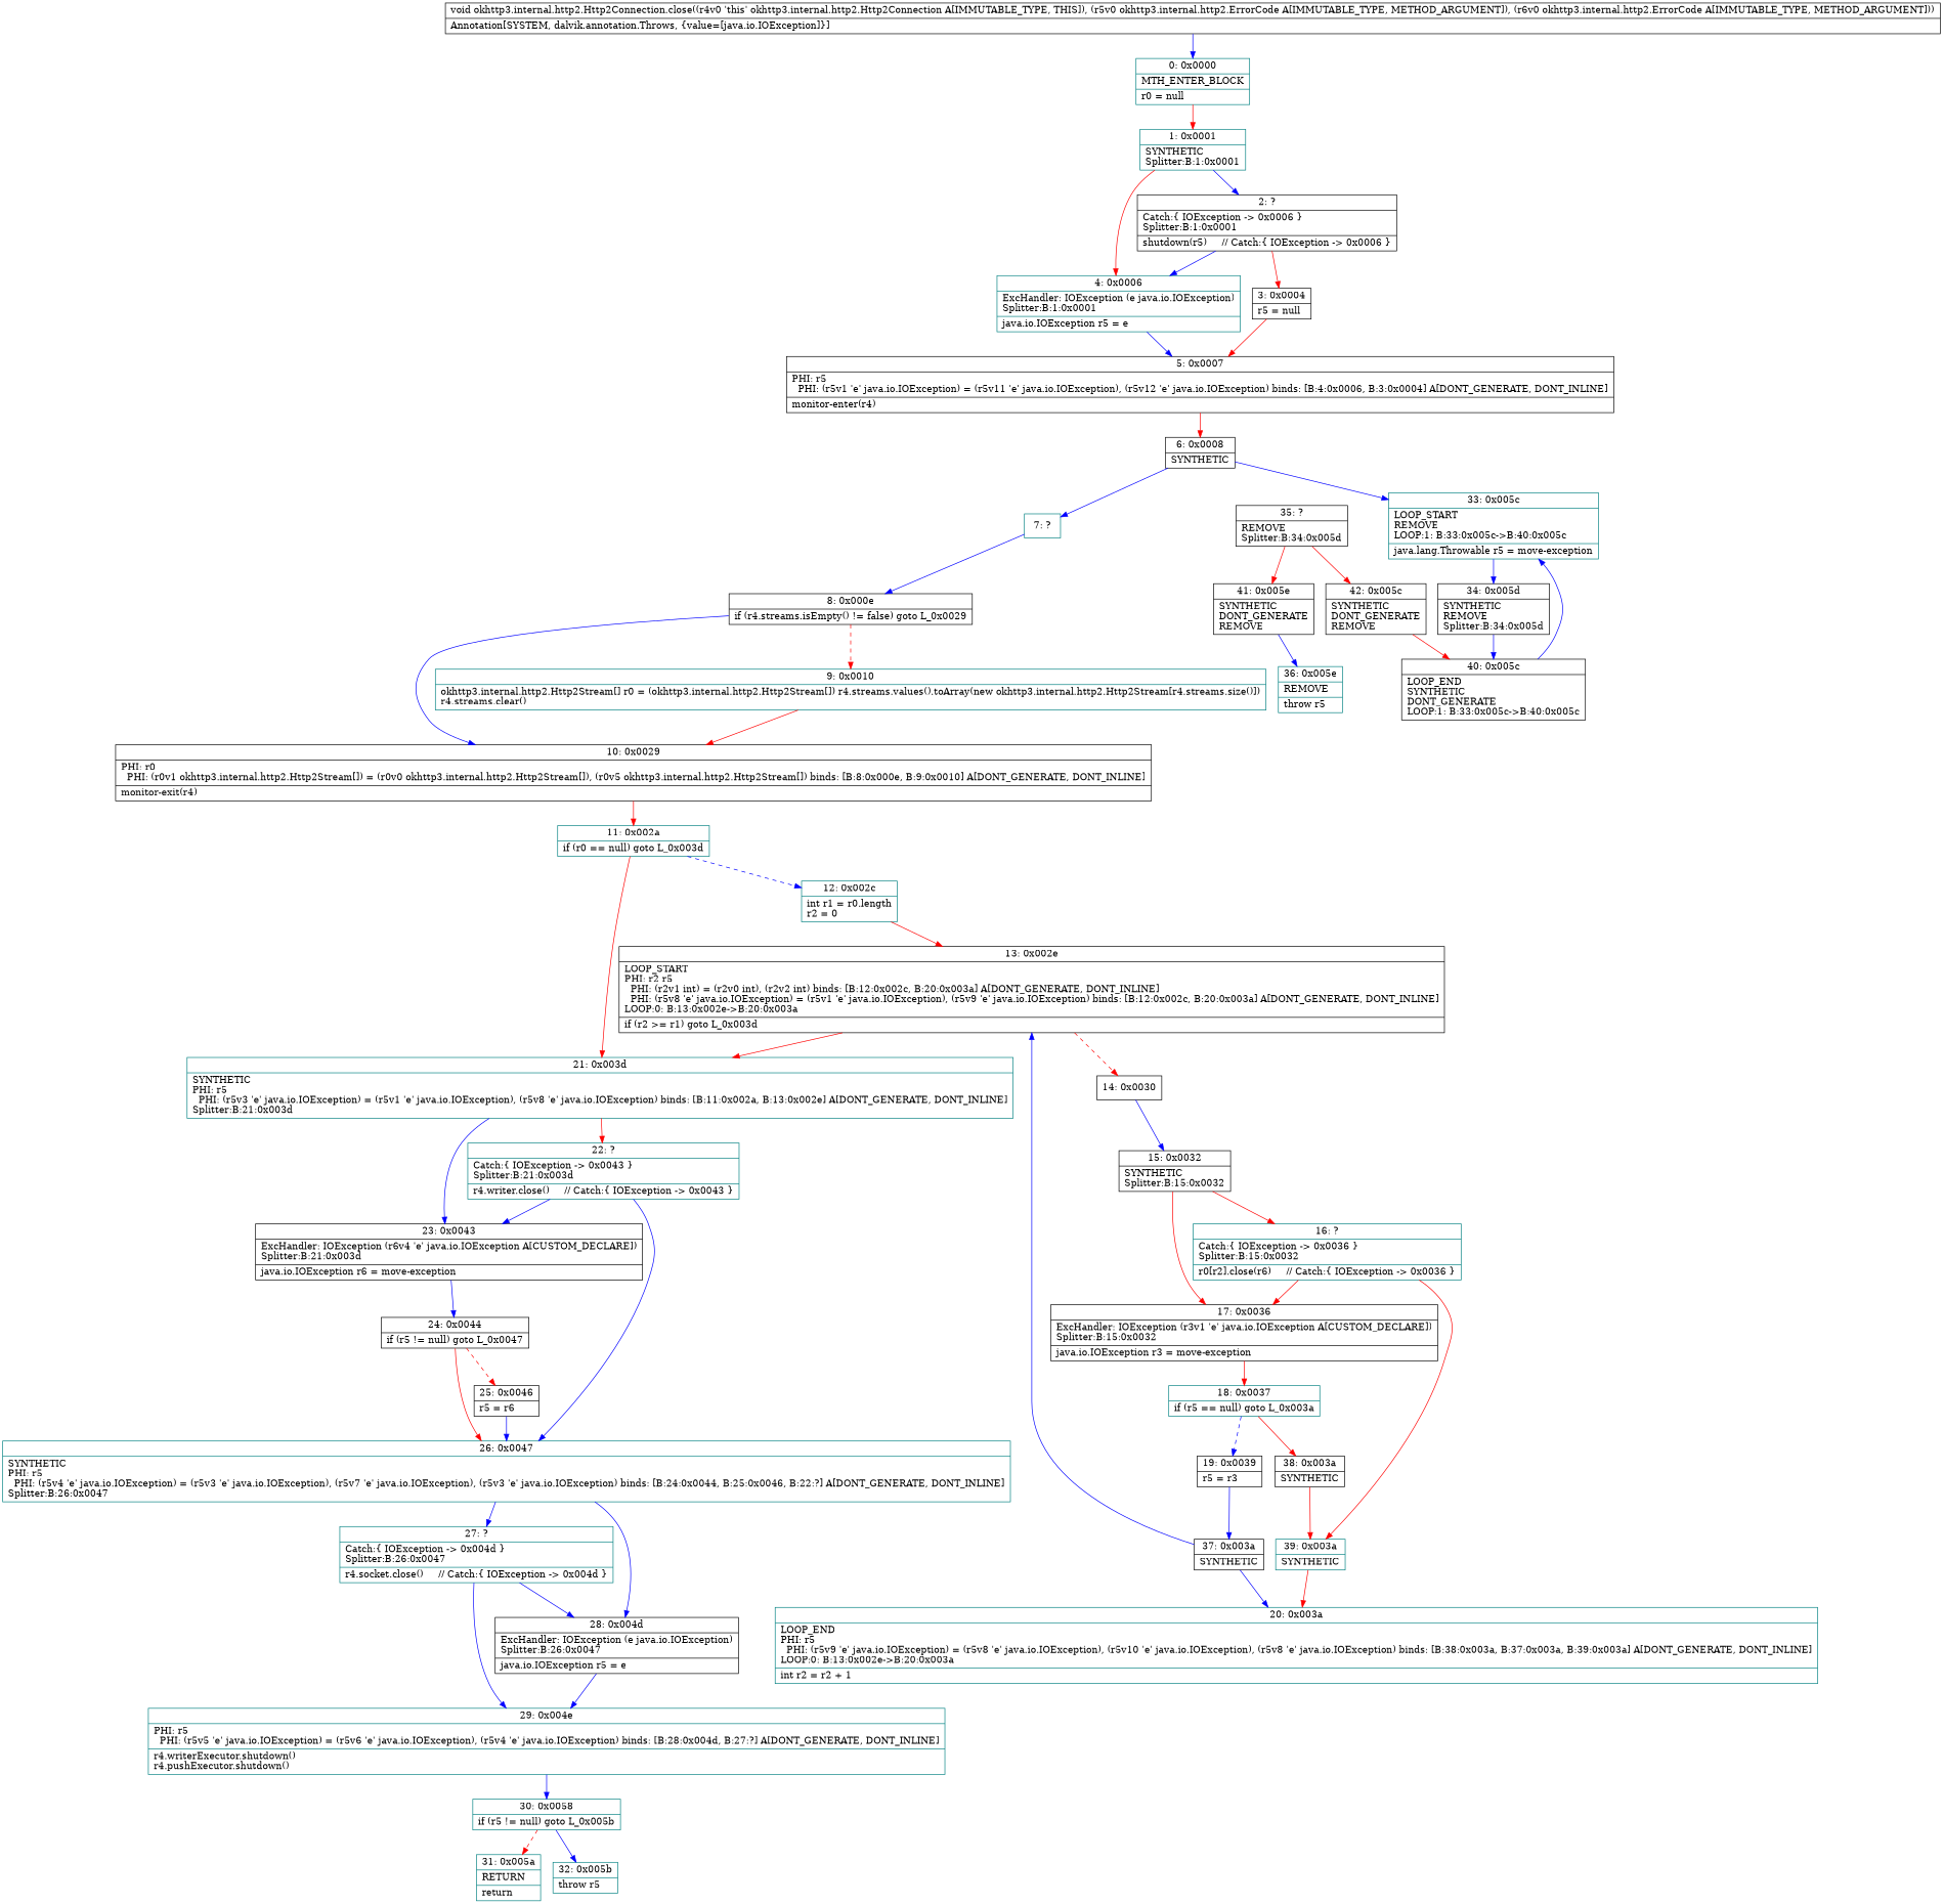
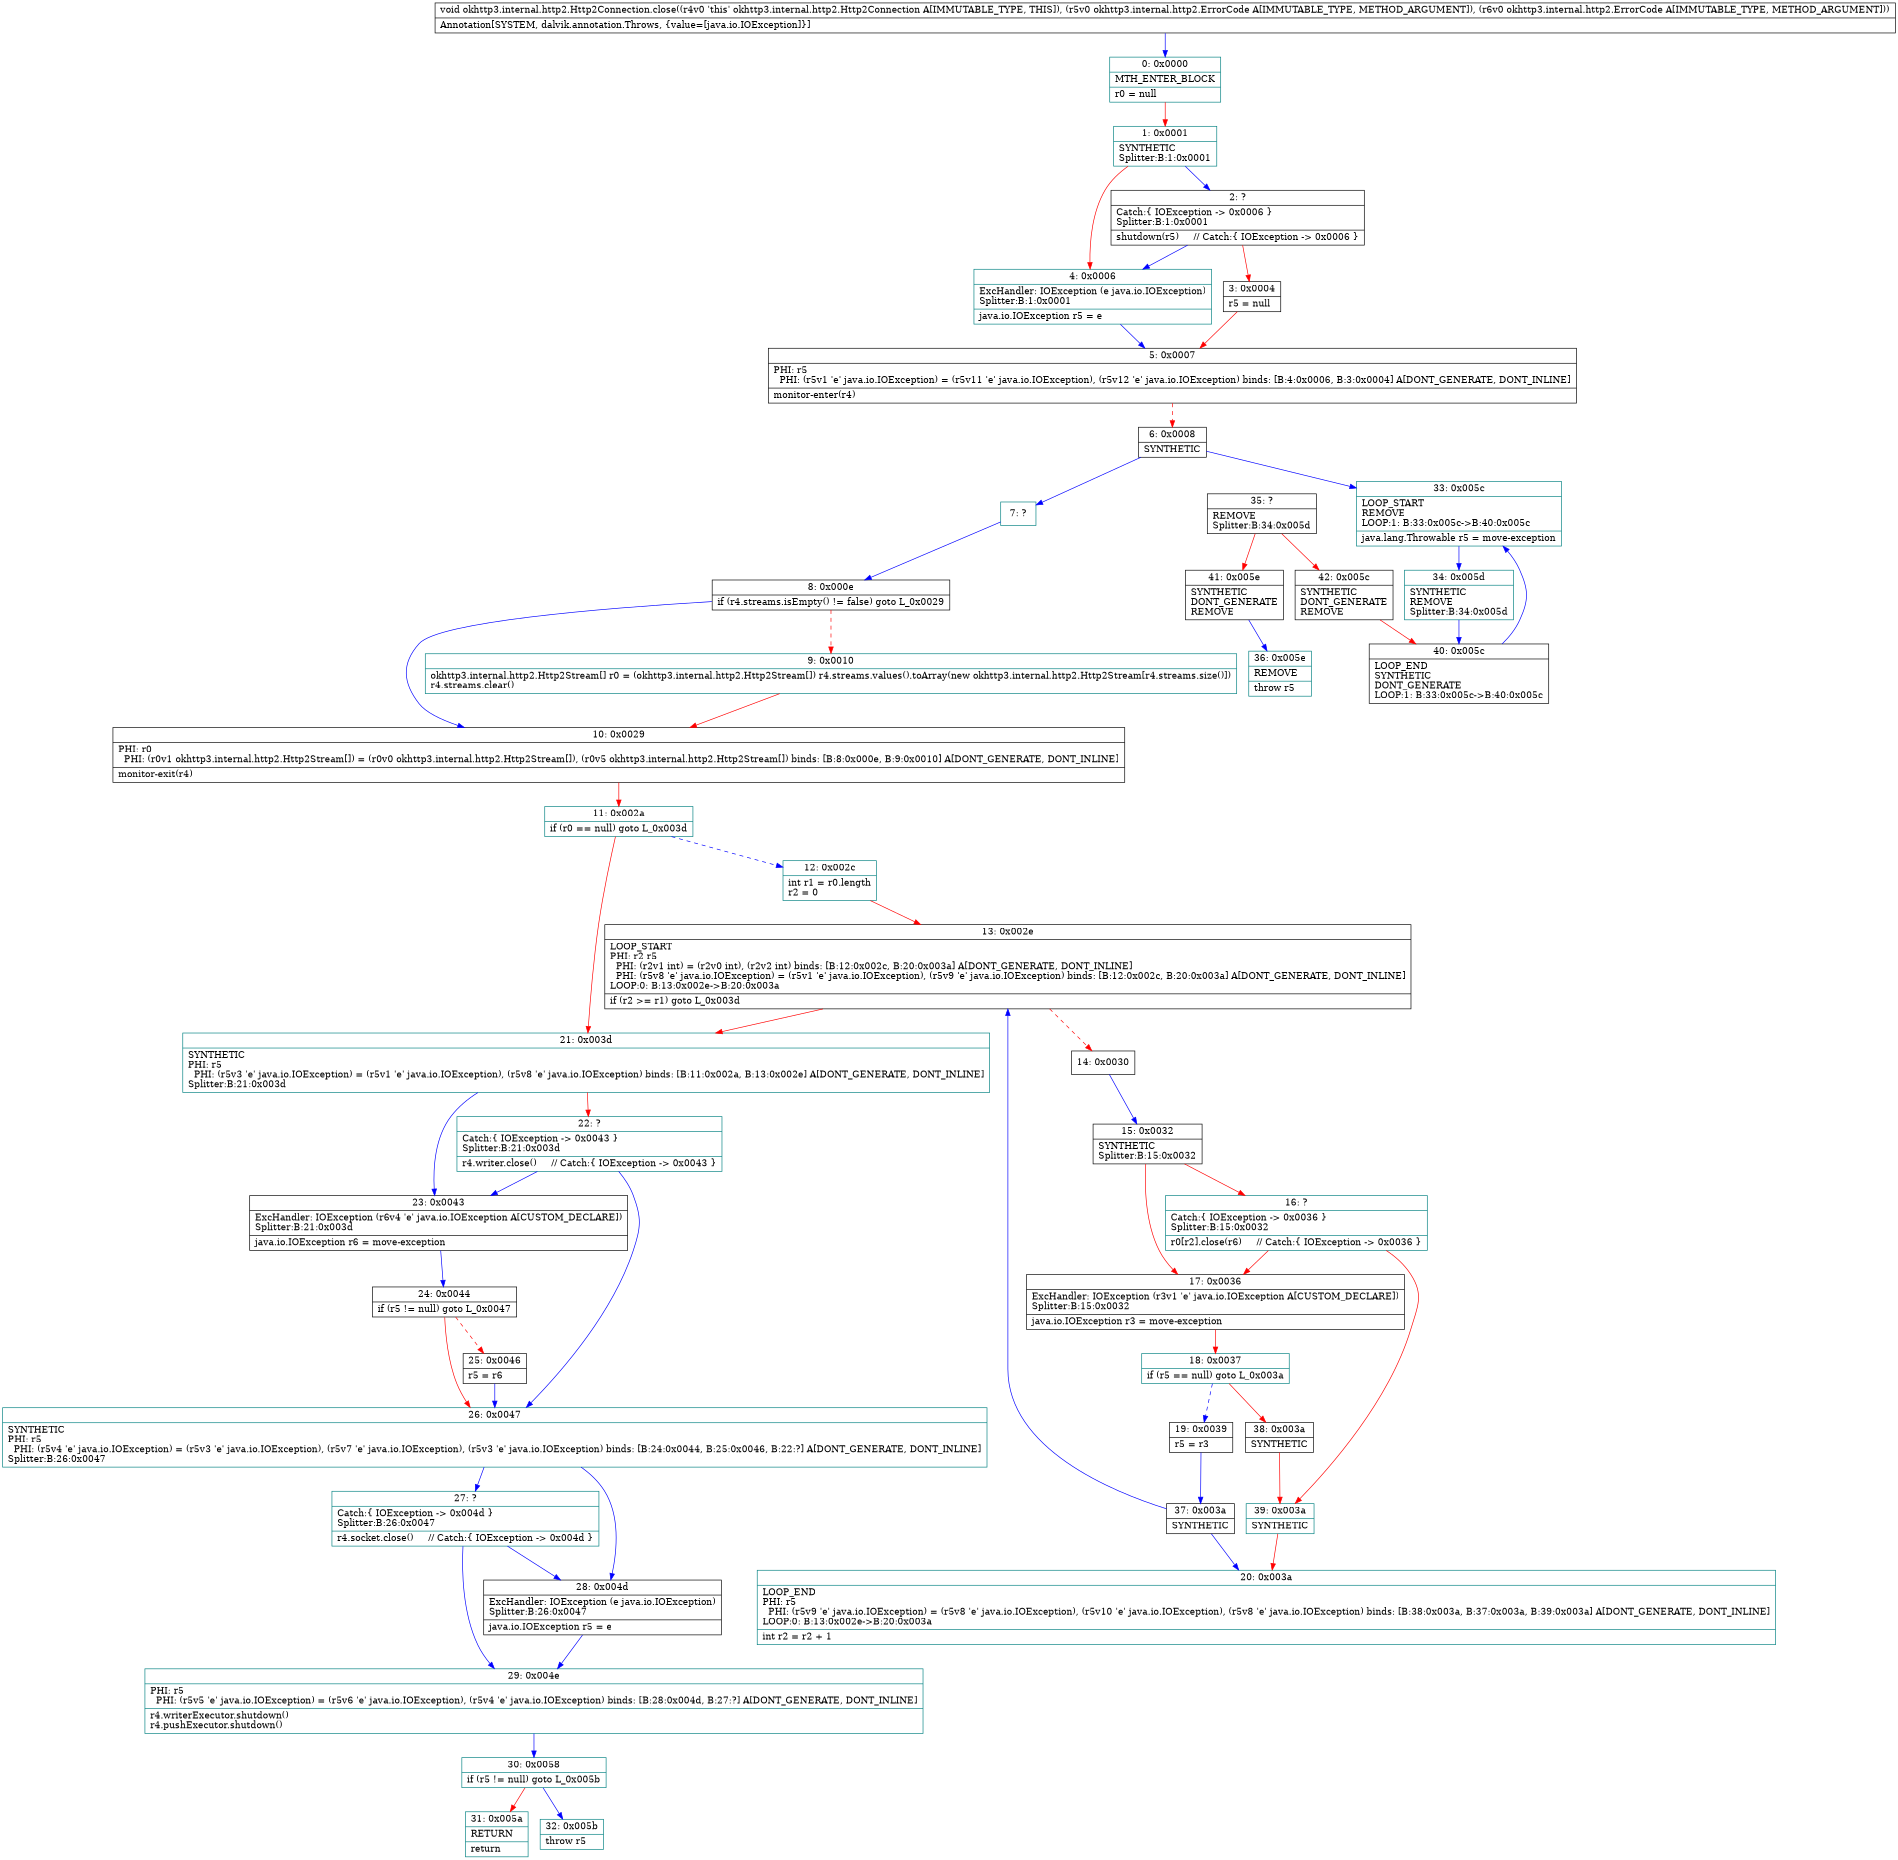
  digraph {
    node [color=teal shape=record]
    edge [color=blue]
    n1 [label="{0\:\ 0x0000|MTH_ENTER_BLOCK\l|r0 = null\l}"]
    n2 [label="{1\:\ 0x0001|SYNTHETIC\lSplitter:B:1:0x0001\l}"]
    n3 [color=black label="{2\:\ ?|Catch:\{ IOException \-\> 0x0006 \}\lSplitter:B:1:0x0001\l|shutdown(r5)     \/\/ Catch:\{ IOException \-\> 0x0006 \}\l}"]
    n4 [label="{4\:\ 0x0006|ExcHandler: IOException (e java.io.IOException)\lSplitter:B:1:0x0001\l|java.io.IOException r5 = e\l}"]
    n5 [color=black label="{3\:\ 0x0004|r5 = null\l}"]
    n6 [color=black label="{5\:\ 0x0007|PHI: r5 \l  PHI: (r5v1 'e' java.io.IOException) = (r5v11 'e' java.io.IOException), (r5v12 'e' java.io.IOException) binds: [B:4:0x0006, B:3:0x0004] A[DONT_GENERATE, DONT_INLINE]\l|monitor\-enter(r4)\l}"]
    n7 [color=black label="{6\:\ 0x0008|SYNTHETIC\l}"]
    n8 [label="{7\:\ ?}"]
    n9 [label="{33\:\ 0x005c|LOOP_START\lREMOVE\lLOOP:1: B:33:0x005c\-\>B:40:0x005c\l|java.lang.Throwable r5 = move\-exception\l}"]
    n10 [color=black label="{8\:\ 0x000e|if (r4.streams.isEmpty() != false) goto L_0x0029\l}"]
-   n11 [color=black label="{34\:\ 0x005d|SYNTHETIC\lREMOVE\lSplitter:B:34:0x005d\l}"]
+   n11 [label="{34\:\ 0x005d|SYNTHETIC\lREMOVE\lSplitter:B:34:0x005d\l}"]
    n12 [label="{9\:\ 0x0010|okhttp3.internal.http2.Http2Stream[] r0 = (okhttp3.internal.http2.Http2Stream[]) r4.streams.values().toArray(new okhttp3.internal.http2.Http2Stream[r4.streams.size()])\lr4.streams.clear()\l}"]
    n13 [color=black label="{10\:\ 0x0029|PHI: r0 \l  PHI: (r0v1 okhttp3.internal.http2.Http2Stream[]) = (r0v0 okhttp3.internal.http2.Http2Stream[]), (r0v5 okhttp3.internal.http2.Http2Stream[]) binds: [B:8:0x000e, B:9:0x0010] A[DONT_GENERATE, DONT_INLINE]\l|monitor\-exit(r4)\l}"]
    n14 [label="{11\:\ 0x002a|if (r0 == null) goto L_0x003d\l}"]
    n15 [label="{12\:\ 0x002c|int r1 = r0.length\lr2 = 0\l}"]
    n16 [label="{21\:\ 0x003d|SYNTHETIC\lPHI: r5 \l  PHI: (r5v3 'e' java.io.IOException) = (r5v1 'e' java.io.IOException), (r5v8 'e' java.io.IOException) binds: [B:11:0x002a, B:13:0x002e] A[DONT_GENERATE, DONT_INLINE]\lSplitter:B:21:0x003d\l}"]
    n17 [color=black label="{13\:\ 0x002e|LOOP_START\lPHI: r2 r5 \l  PHI: (r2v1 int) = (r2v0 int), (r2v2 int) binds: [B:12:0x002c, B:20:0x003a] A[DONT_GENERATE, DONT_INLINE]\l  PHI: (r5v8 'e' java.io.IOException) = (r5v1 'e' java.io.IOException), (r5v9 'e' java.io.IOException) binds: [B:12:0x002c, B:20:0x003a] A[DONT_GENERATE, DONT_INLINE]\lLOOP:0: B:13:0x002e\-\>B:20:0x003a\l|if (r2 \>= r1) goto L_0x003d\l}"]
    n18 [label="{22\:\ ?|Catch:\{ IOException \-\> 0x0043 \}\lSplitter:B:21:0x003d\l|r4.writer.close()     \/\/ Catch:\{ IOException \-\> 0x0043 \}\l}"]
    n19 [color=black label="{23\:\ 0x0043|ExcHandler: IOException (r6v4 'e' java.io.IOException A[CUSTOM_DECLARE])\lSplitter:B:21:0x003d\l|java.io.IOException r6 = move\-exception\l}"]
    n20 [color=black label="{14\:\ 0x0030}"]
    n21 [color=black label="{15\:\ 0x0032|SYNTHETIC\lSplitter:B:15:0x0032\l}"]
    n22 [label="{16\:\ ?|Catch:\{ IOException \-\> 0x0036 \}\lSplitter:B:15:0x0032\l|r0[r2].close(r6)     \/\/ Catch:\{ IOException \-\> 0x0036 \}\l}"]
    n23 [color=black label="{17\:\ 0x0036|ExcHandler: IOException (r3v1 'e' java.io.IOException A[CUSTOM_DECLARE])\lSplitter:B:15:0x0032\l|java.io.IOException r3 = move\-exception\l}"]
    n24 [label="{39\:\ 0x003a|SYNTHETIC\l}"]
    n25 [label="{18\:\ 0x0037|if (r5 == null) goto L_0x003a\l}"]
    n26 [label="{20\:\ 0x003a|LOOP_END\lPHI: r5 \l  PHI: (r5v9 'e' java.io.IOException) = (r5v8 'e' java.io.IOException), (r5v10 'e' java.io.IOException), (r5v8 'e' java.io.IOException) binds: [B:38:0x003a, B:37:0x003a, B:39:0x003a] A[DONT_GENERATE, DONT_INLINE]\lLOOP:0: B:13:0x002e\-\>B:20:0x003a\l|int r2 = r2 + 1\l}"]
    n27 [color=black label="{19\:\ 0x0039|r5 = r3\l}"]
    n28 [color=black label="{38\:\ 0x003a|SYNTHETIC\l}"]
    n29 [color=black label="{37\:\ 0x003a|SYNTHETIC\l}"]
    n30 [label="{26\:\ 0x0047|SYNTHETIC\lPHI: r5 \l  PHI: (r5v4 'e' java.io.IOException) = (r5v3 'e' java.io.IOException), (r5v7 'e' java.io.IOException), (r5v3 'e' java.io.IOException) binds: [B:24:0x0044, B:25:0x0046, B:22:?] A[DONT_GENERATE, DONT_INLINE]\lSplitter:B:26:0x0047\l}"]
    n31 [color=black label="{24\:\ 0x0044|if (r5 != null) goto L_0x0047\l}"]
    n32 [label="{27\:\ ?|Catch:\{ IOException \-\> 0x004d \}\lSplitter:B:26:0x0047\l|r4.socket.close()     \/\/ Catch:\{ IOException \-\> 0x004d \}\l}"]
    n33 [color=black label="{28\:\ 0x004d|ExcHandler: IOException (e java.io.IOException)\lSplitter:B:26:0x0047\l|java.io.IOException r5 = e\l}"]
    n34 [color=black label="{25\:\ 0x0046|r5 = r6\l}"]
    n35 [label="{29\:\ 0x004e|PHI: r5 \l  PHI: (r5v5 'e' java.io.IOException) = (r5v6 'e' java.io.IOException), (r5v4 'e' java.io.IOException) binds: [B:28:0x004d, B:27:?] A[DONT_GENERATE, DONT_INLINE]\l|r4.writerExecutor.shutdown()\lr4.pushExecutor.shutdown()\l}"]
    n36 [label="{30\:\ 0x0058|if (r5 != null) goto L_0x005b\l}"]
    n37 [label="{31\:\ 0x005a|RETURN\l|return\l}"]
    n38 [label="{32\:\ 0x005b|throw r5\l}"]
    n39 [color=black label="{40\:\ 0x005c|LOOP_END\lSYNTHETIC\lDONT_GENERATE\lLOOP:1: B:33:0x005c\-\>B:40:0x005c\l}"]
    n40 [color=black label="{35\:\ ?|REMOVE\lSplitter:B:34:0x005d\l}"]
    n41 [color=black label="{41\:\ 0x005e|SYNTHETIC\lDONT_GENERATE\lREMOVE\l}"]
    n42 [color=black label="{42\:\ 0x005c|SYNTHETIC\lDONT_GENERATE\lREMOVE\l}"]
    n43 [label="{36\:\ 0x005e|REMOVE\l|throw r5\l}"]
    n44 [color=black label="{void okhttp3.internal.http2.Http2Connection.close((r4v0 'this' okhttp3.internal.http2.Http2Connection A[IMMUTABLE_TYPE, THIS]), (r5v0 okhttp3.internal.http2.ErrorCode A[IMMUTABLE_TYPE, METHOD_ARGUMENT]), (r6v0 okhttp3.internal.http2.ErrorCode A[IMMUTABLE_TYPE, METHOD_ARGUMENT]))  | Annotation[SYSTEM, dalvik.annotation.Throws, \{value=[java.io.IOException]\}]\l}"]
    n1 -> n2 [color=red]
    n2 -> n3
    n2 -> n4 [color=red]
    n3 -> n4
    n3 -> n5 [color=red]
    n4 -> n6
    n5 -> n6 [color=red]
-   n6 -> n7 [color=red]
+   n6 -> n7 [color=red style=dashed]
    n7 -> n8
    n7 -> n9
    n8 -> n10
    n9 -> n11
    n10 -> n12 [color=red style=dashed]
    n10 -> n13
    n11 -> n39
    n12 -> n13 [color=red]
    n13 -> n14 [color=red]
    n14 -> n15 [style=dashed]
    n14 -> n16 [color=red]
    n15 -> n17 [color=red]
    n16 -> n18 [color=red]
    n16 -> n19
    n17 -> n16 [color=red]
    n17 -> n20 [color=red style=dashed]
    n18 -> n19
    n18 -> n30
    n19 -> n31
    n20 -> n21
    n21 -> n22 [color=red]
    n21 -> n23 [color=red]
    n22 -> n23 [color=red]
    n22 -> n24 [color=red]
    n23 -> n25 [color=red]
    n24 -> n26 [color=red]
    n25 -> n27 [style=dashed]
    n25 -> n28 [color=red]
    n27 -> n29
    n28 -> n24 [color=red]
    n29 -> n17
    n29 -> n26
    n30 -> n32
    n30 -> n33
    n31 -> n30 [color=red]
    n31 -> n34 [color=red style=dashed]
    n32 -> n33
    n32 -> n35
    n33 -> n35
    n34 -> n30
    n35 -> n36
-   n36 -> n37 [color=red style=dashed]
+   n36 -> n37 [color=red style=solid]
    n36 -> n38
    n39 -> n9
    n40 -> n41 [color=red]
    n40 -> n42 [color=red]
    n41 -> n43
    n42 -> n39 [color=red]
    n44 -> n1
  }
